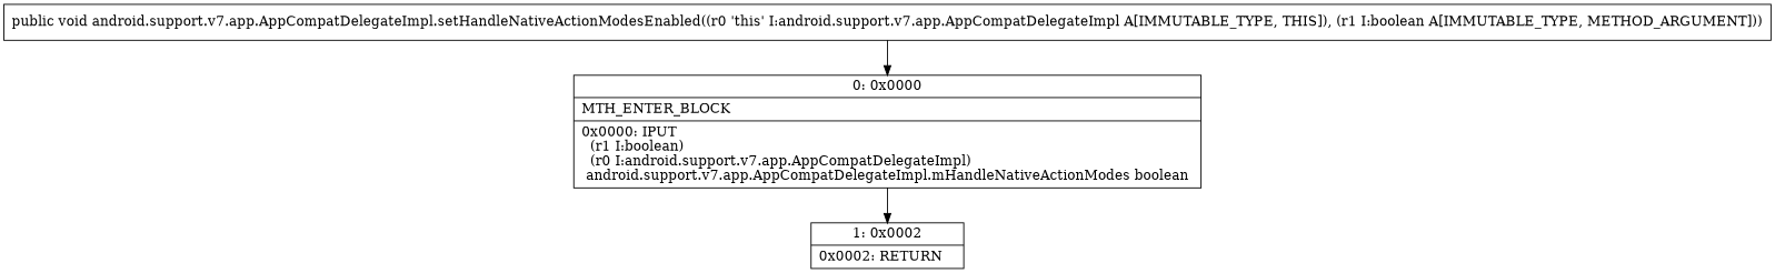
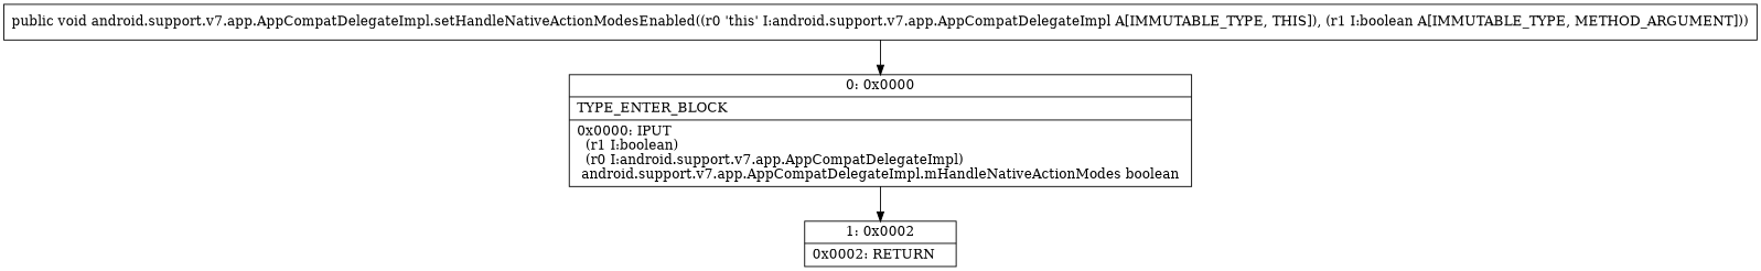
  digraph {
    node [shape=record]
-   n1 [label="{0\:\ 0x0000|MTH_ENTER_BLOCK\l|0x0000: IPUT  \l  (r1 I:boolean)\l  (r0 I:android.support.v7.app.AppCompatDelegateImpl)\l android.support.v7.app.AppCompatDelegateImpl.mHandleNativeActionModes boolean \l}"]
+   n1 [label="{0\:\ 0x0000|TYPE_ENTER_BLOCK\l|0x0000: IPUT  \l  (r1 I:boolean)\l  (r0 I:android.support.v7.app.AppCompatDelegateImpl)\l android.support.v7.app.AppCompatDelegateImpl.mHandleNativeActionModes boolean \l}"]
    n2 [label="{1\:\ 0x0002|0x0002: RETURN   \l}"]
    n3 [label="{public void android.support.v7.app.AppCompatDelegateImpl.setHandleNativeActionModesEnabled((r0 'this' I:android.support.v7.app.AppCompatDelegateImpl A[IMMUTABLE_TYPE, THIS]), (r1 I:boolean A[IMMUTABLE_TYPE, METHOD_ARGUMENT])) }"]
    n1 -> n2
    n3 -> n1
  }
